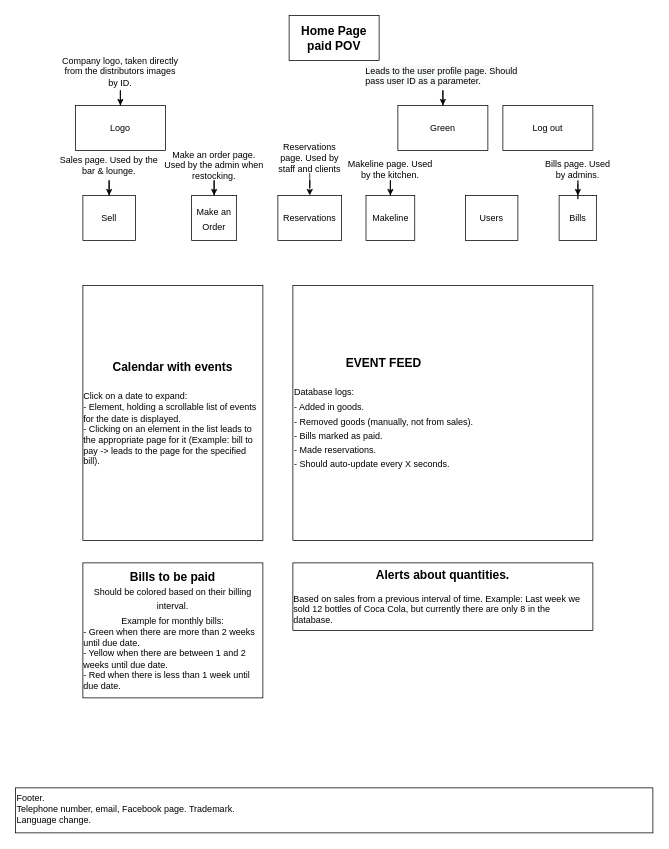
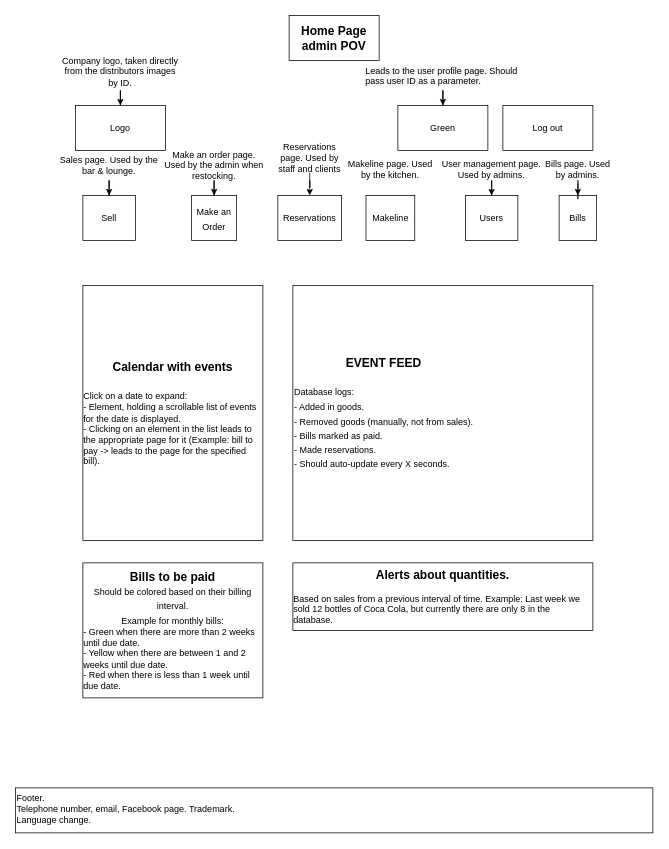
  <mxCell id="0" />
  <mxCell id="1" parent="0" />
- <mxCell id="2" value="Home Page&lt;br&gt;paid POV" style="rounded=0;whiteSpace=wrap;html=1;fontStyle=1;fontSize=16;" parent="1" vertex="1"><mxGeometry x="385" y="20" width="120" height="60" as="geometry" /></mxCell>
+ <mxCell id="2" value="Home Page&lt;br&gt;admin POV" style="rounded=0;whiteSpace=wrap;html=1;fontStyle=1;fontSize=16;" parent="1" vertex="1"><mxGeometry x="385" y="20" width="120" height="60" as="geometry" /></mxCell>
  <mxCell id="3" value="Log out" style="rounded=0;whiteSpace=wrap;html=1;" parent="1" vertex="1"><mxGeometry x="670" y="140" width="120" height="60" as="geometry" /></mxCell>
  <mxCell id="4" value="Green" style="rounded=0;whiteSpace=wrap;html=1;" parent="1" vertex="1"><mxGeometry x="530" y="140" width="120" height="60" as="geometry" /></mxCell>
  <mxCell id="5" value="Logo" style="rounded=0;whiteSpace=wrap;html=1;" parent="1" vertex="1"><mxGeometry x="100" y="140" width="120" height="60" as="geometry" /></mxCell>
  <mxCell id="6" value="Sell" style="rounded=0;whiteSpace=wrap;html=1;" parent="1" vertex="1"><mxGeometry x="110" y="260" width="70" height="60" as="geometry" /></mxCell>
  <mxCell id="7" value="&lt;font style=&quot;font-size: 12px&quot;&gt;Make an Order&lt;/font&gt;" style="rounded=0;whiteSpace=wrap;html=1;fontSize=16;" parent="1" vertex="1"><mxGeometry x="255" y="260" width="60" height="60" as="geometry" /></mxCell>
  <mxCell id="8" value="Reservations" style="rounded=0;whiteSpace=wrap;html=1;fontSize=12;" parent="1" vertex="1"><mxGeometry x="370" y="260" width="85" height="60" as="geometry" /></mxCell>
  <mxCell id="9" value="Users" style="rounded=0;whiteSpace=wrap;html=1;fontSize=12;" parent="1" vertex="1"><mxGeometry x="620" y="260" width="70" height="60" as="geometry" /></mxCell>
  <mxCell id="10" value="&lt;b&gt;Calendar with events&lt;/b&gt;&lt;br&gt;&lt;br style=&quot;font-size: 12px&quot;&gt;&lt;div style=&quot;text-align: left&quot;&gt;&lt;span style=&quot;font-size: 12px&quot;&gt;Click on a date to expand:&amp;nbsp;&lt;/span&gt;&lt;/div&gt;&lt;font style=&quot;font-size: 12px&quot;&gt;&lt;div style=&quot;text-align: left&quot;&gt;&lt;span&gt;- Element, holding a scrollable list of events for the date is displayed. &lt;br&gt;- Clicking on an element in the list leads to the appropriate page for it (Example: bill to pay -&amp;gt; leads to the page for the specified bill).&lt;/span&gt;&lt;/div&gt;&lt;/font&gt;" style="rounded=0;whiteSpace=wrap;html=1;fontSize=16;" parent="1" vertex="1"><mxGeometry x="110" y="380" width="240" height="340" as="geometry" /></mxCell>
  <mxCell id="11" value="&lt;b&gt;Bills to be paid&lt;/b&gt;&lt;br style=&quot;font-size: 12px&quot;&gt;&lt;font style=&quot;font-size: 12px&quot;&gt;Should be colored based on their billing interval.&lt;br&gt;Example for monthly bills:&lt;br&gt;&lt;div style=&quot;text-align: left&quot;&gt;&lt;span&gt;- Green when there are more than 2 weeks until due date.&lt;/span&gt;&lt;/div&gt;&lt;div style=&quot;text-align: left&quot;&gt;&lt;span&gt;- Yellow when there are between 1 and 2 weeks until due date.&lt;/span&gt;&lt;/div&gt;&lt;div style=&quot;text-align: left&quot;&gt;&lt;span&gt;- Red when there is less than 1 week until due date.&lt;/span&gt;&lt;/div&gt;&lt;/font&gt;" style="rounded=0;whiteSpace=wrap;html=1;fontSize=16;" parent="1" vertex="1"><mxGeometry x="110" y="750" width="240" height="180" as="geometry" /></mxCell>
  <mxCell id="12" value="&lt;div style=&quot;text-align: center&quot;&gt;&lt;span&gt;&lt;b&gt;EVENT FEED&lt;/b&gt;&lt;/span&gt;&lt;/div&gt;&lt;br&gt;&lt;span style=&quot;font-size: 12px&quot;&gt;Database logs:&lt;br&gt;- Added in goods. &lt;br&gt;- Removed goods (manually, not from sales). &lt;br&gt;- Bills marked as paid. &lt;br&gt;- Made reservations. &lt;br&gt;- Should auto-update every X seconds.&lt;/span&gt;" style="rounded=0;whiteSpace=wrap;html=1;fontSize=16;align=left;" parent="1" vertex="1"><mxGeometry x="390" y="380" width="400" height="340" as="geometry" /></mxCell>
  <mxCell id="13" value="Makeline" style="rounded=0;whiteSpace=wrap;html=1;fontSize=12;" parent="1" vertex="1"><mxGeometry x="487.5" y="260" width="65" height="60" as="geometry" /></mxCell>
  <mxCell id="14" value="&lt;b&gt;&lt;font style=&quot;font-size: 16px&quot;&gt;Alerts about quantities.&lt;br&gt;&lt;/font&gt;&lt;/b&gt;&lt;br&gt;&lt;div style=&quot;text-align: left&quot;&gt;&lt;span&gt;Based on sales from a previous interval of time. Example: Last week we sold 12 bottles of Coca Cola, but currently there are only 8 in the database.&lt;br&gt;&lt;/span&gt;&lt;/div&gt;" style="rounded=0;whiteSpace=wrap;html=1;fontSize=12;" parent="1" vertex="1"><mxGeometry x="390" y="750" width="400" height="90" as="geometry" /></mxCell>
  <mxCell id="15" value="" style="edgeStyle=orthogonalEdgeStyle;rounded=0;orthogonalLoop=1;jettySize=auto;html=1;fontSize=12;" parent="1" source="16" target="4" edge="1"><mxGeometry relative="1" as="geometry" /></mxCell>
  <mxCell id="16" value="&lt;meta charset=&quot;utf-8&quot;&gt;&lt;span style=&quot;color: rgb(0, 0, 0); font-family: helvetica; font-size: 12px; font-style: normal; font-weight: 400; letter-spacing: normal; text-align: center; text-indent: 0px; text-transform: none; word-spacing: 0px; background-color: rgb(248, 249, 250); display: inline; float: none;&quot;&gt;Leads to the user profile page. Should pass user ID as a parameter.&lt;/span&gt;" style="text;whiteSpace=wrap;html=1;fontSize=12;" parent="1" vertex="1"><mxGeometry x="485" y="80" width="210" height="40" as="geometry" /></mxCell>
  <mxCell id="17" value="" style="edgeStyle=orthogonalEdgeStyle;rounded=0;orthogonalLoop=1;jettySize=auto;html=1;fontSize=12;" parent="1" source="18" target="5" edge="1"><mxGeometry relative="1" as="geometry" /></mxCell>
  <mxCell id="18" value="Company logo, taken directly from the distributors images by ID." style="text;html=1;strokeColor=none;fillColor=none;align=center;verticalAlign=middle;whiteSpace=wrap;rounded=0;fontSize=12;" parent="1" vertex="1"><mxGeometry x="80" y="70" width="160" height="50" as="geometry" /></mxCell>
  <mxCell id="19" value="" style="edgeStyle=orthogonalEdgeStyle;rounded=0;orthogonalLoop=1;jettySize=auto;html=1;fontSize=12;" parent="1" source="20" target="6" edge="1"><mxGeometry relative="1" as="geometry" /></mxCell>
  <mxCell id="20" value="Sales page. Used by the bar &amp;amp; lounge." style="text;html=1;strokeColor=none;fillColor=none;align=center;verticalAlign=middle;whiteSpace=wrap;rounded=0;fontSize=12;" parent="1" vertex="1"><mxGeometry x="75" y="200" width="140" height="40" as="geometry" /></mxCell>
  <mxCell id="21" value="" style="edgeStyle=orthogonalEdgeStyle;rounded=0;orthogonalLoop=1;jettySize=auto;html=1;fontSize=12;" parent="1" source="22" target="7" edge="1"><mxGeometry relative="1" as="geometry" /></mxCell>
  <mxCell id="22" value="Make an order page. Used by the admin when restocking." style="text;html=1;strokeColor=none;fillColor=none;align=center;verticalAlign=middle;whiteSpace=wrap;rounded=0;fontSize=12;" parent="1" vertex="1"><mxGeometry x="215" y="200" width="140" height="40" as="geometry" /></mxCell>
  <mxCell id="23" value="" style="edgeStyle=orthogonalEdgeStyle;rounded=0;orthogonalLoop=1;jettySize=auto;html=1;fontSize=12;" parent="1" source="24" target="8" edge="1"><mxGeometry relative="1" as="geometry" /></mxCell>
  <mxCell id="24" value="Reservations page. Used by staff and clients" style="text;html=1;strokeColor=none;fillColor=none;align=center;verticalAlign=middle;whiteSpace=wrap;rounded=0;fontSize=12;" parent="1" vertex="1"><mxGeometry x="365" y="190" width="95" height="40" as="geometry" /></mxCell>
- <mxCell id="25" value="" style="edgeStyle=orthogonalEdgeStyle;rounded=0;orthogonalLoop=1;jettySize=auto;html=1;fontSize=12;" parent="1" source="26" target="13" edge="1"><mxGeometry relative="1" as="geometry" /></mxCell>
  <mxCell id="26" value="Makeline page. Used by the kitchen." style="text;html=1;strokeColor=none;fillColor=none;align=center;verticalAlign=middle;whiteSpace=wrap;rounded=0;fontSize=12;" parent="1" vertex="1"><mxGeometry x="460" y="210" width="120" height="30" as="geometry" /></mxCell>
+ <mxCell id="27" value="" style="edgeStyle=orthogonalEdgeStyle;rounded=0;orthogonalLoop=1;jettySize=auto;html=1;fontSize=12;" parent="1" source="28" target="9" edge="1"><mxGeometry relative="1" as="geometry" /></mxCell>
+ <mxCell id="28" value="User management page. Used by admins." style="text;html=1;strokeColor=none;fillColor=none;align=center;verticalAlign=middle;whiteSpace=wrap;rounded=0;fontSize=12;" parent="1" vertex="1"><mxGeometry x="585" y="210" width="140" height="30" as="geometry" /></mxCell>
  <mxCell id="29" value="Bills" style="rounded=0;whiteSpace=wrap;html=1;fontSize=12;align=center;" parent="1" vertex="1"><mxGeometry x="745" y="260" width="50" height="60" as="geometry" /></mxCell>
  <mxCell id="30" value="" style="edgeStyle=orthogonalEdgeStyle;rounded=0;orthogonalLoop=1;jettySize=auto;html=1;fontSize=12;" parent="1" source="31" target="29" edge="1"><mxGeometry relative="1" as="geometry" /></mxCell>
  <mxCell id="31" value="Bills page. Used by admins." style="text;html=1;strokeColor=none;fillColor=none;align=center;verticalAlign=middle;whiteSpace=wrap;rounded=0;fontSize=12;" parent="1" vertex="1"><mxGeometry x="725" y="205" width="90" height="40" as="geometry" /></mxCell>
  <mxCell id="32" value="Footer.&lt;br&gt;Telephone number, email, Facebook page. Trademark. &lt;br&gt;&lt;div&gt;&lt;span&gt;Language change.&lt;/span&gt;&lt;/div&gt;" style="rounded=0;whiteSpace=wrap;html=1;align=left;verticalAlign=top;" parent="1" vertex="1"><mxGeometry y="1050" width="850" height="60" as="geometry" x="20" /></mxCell>
